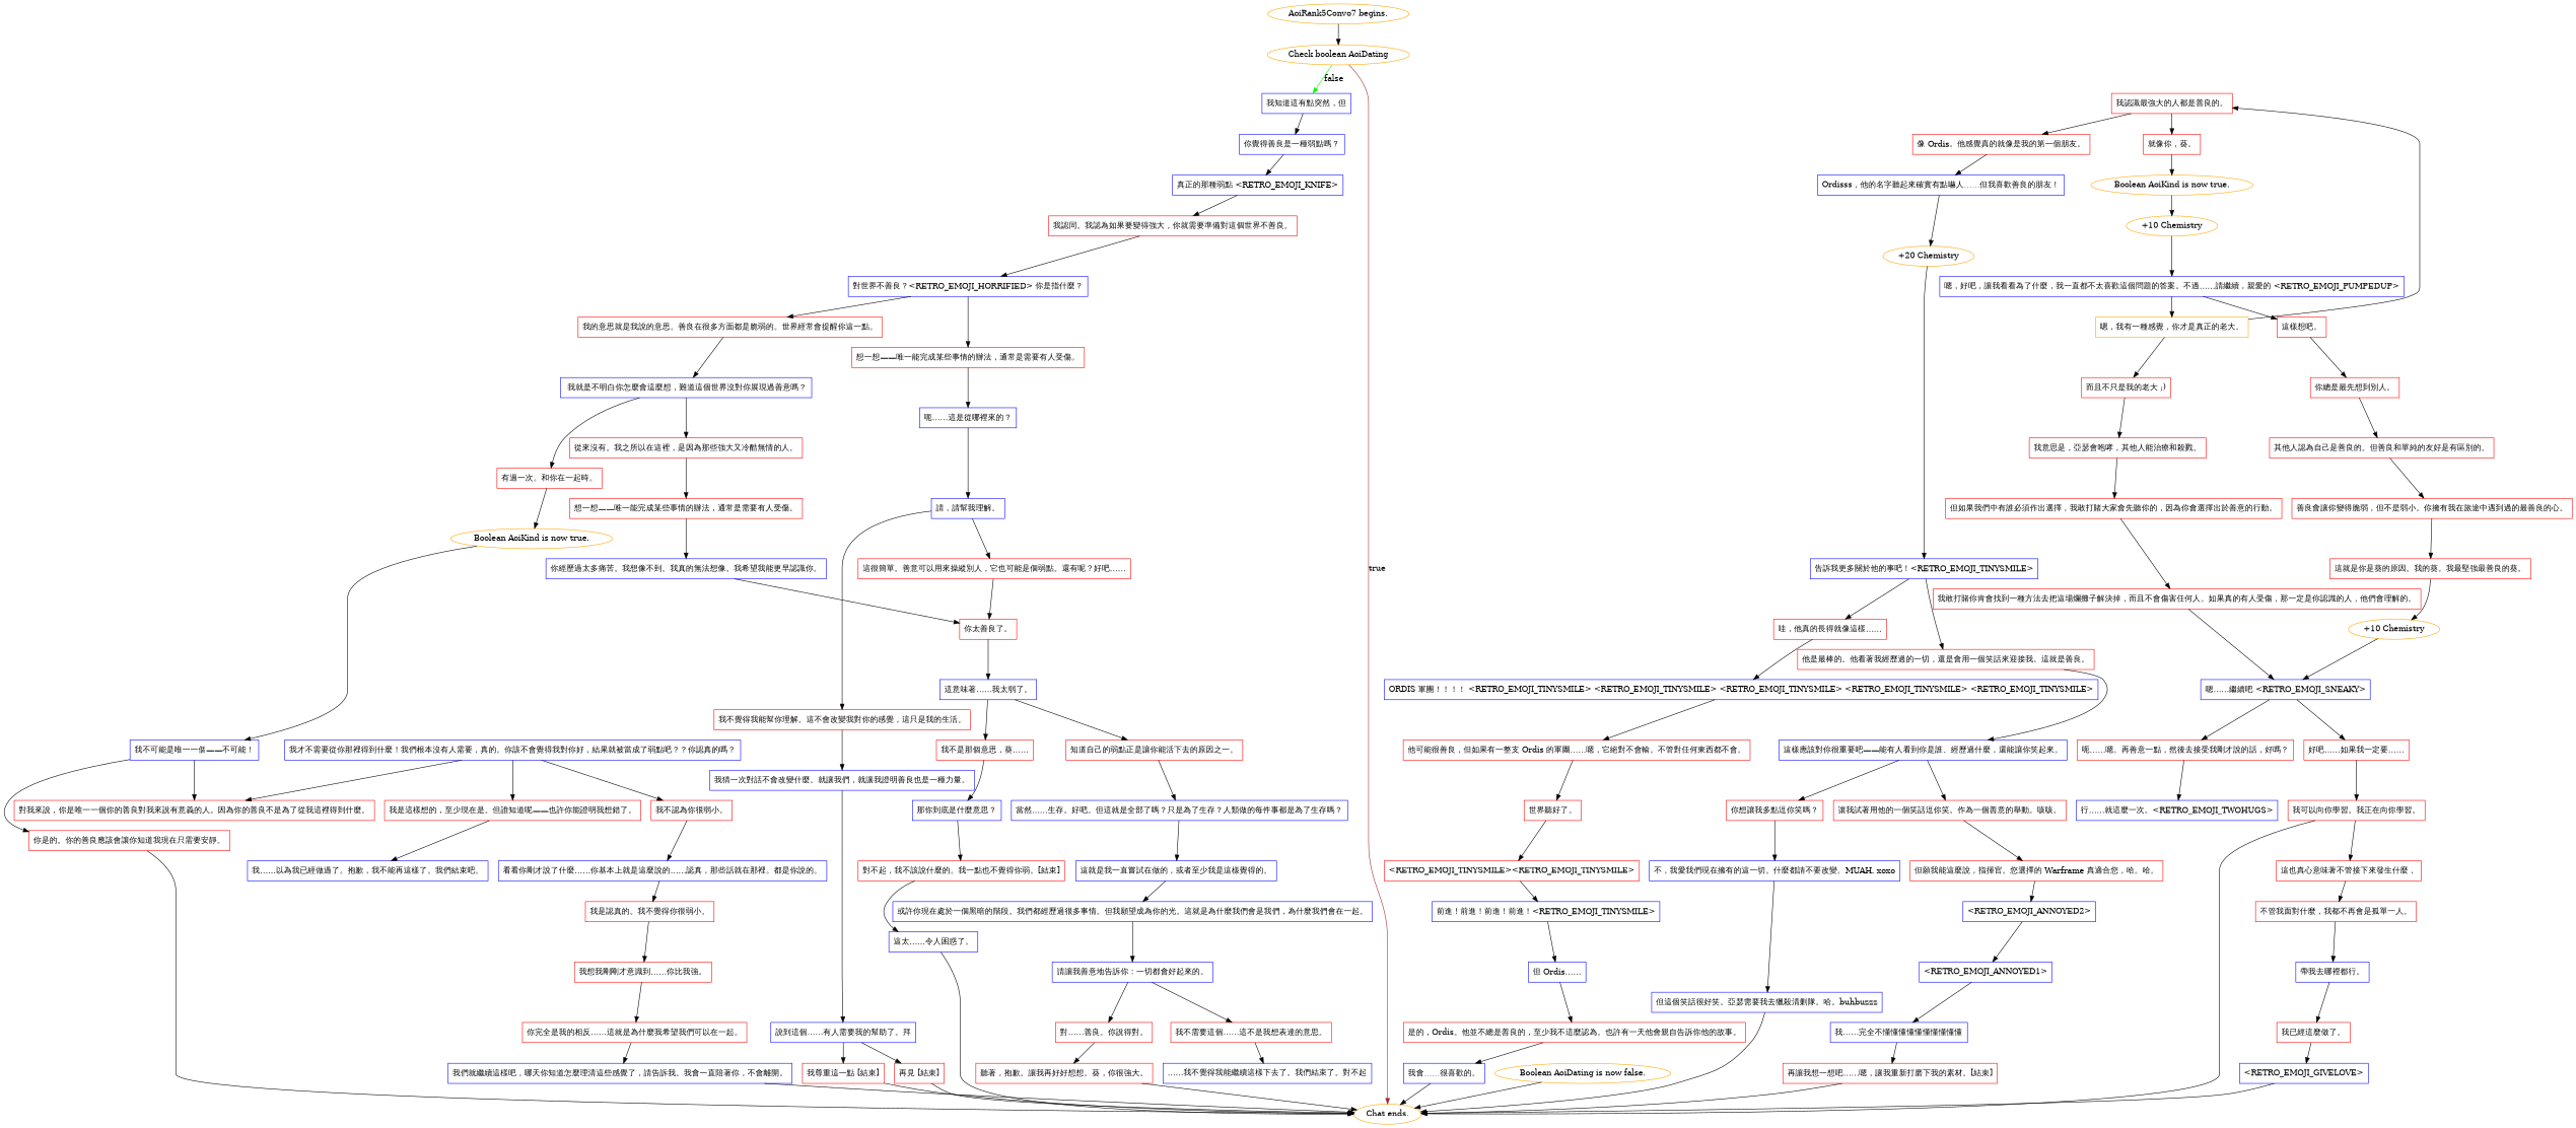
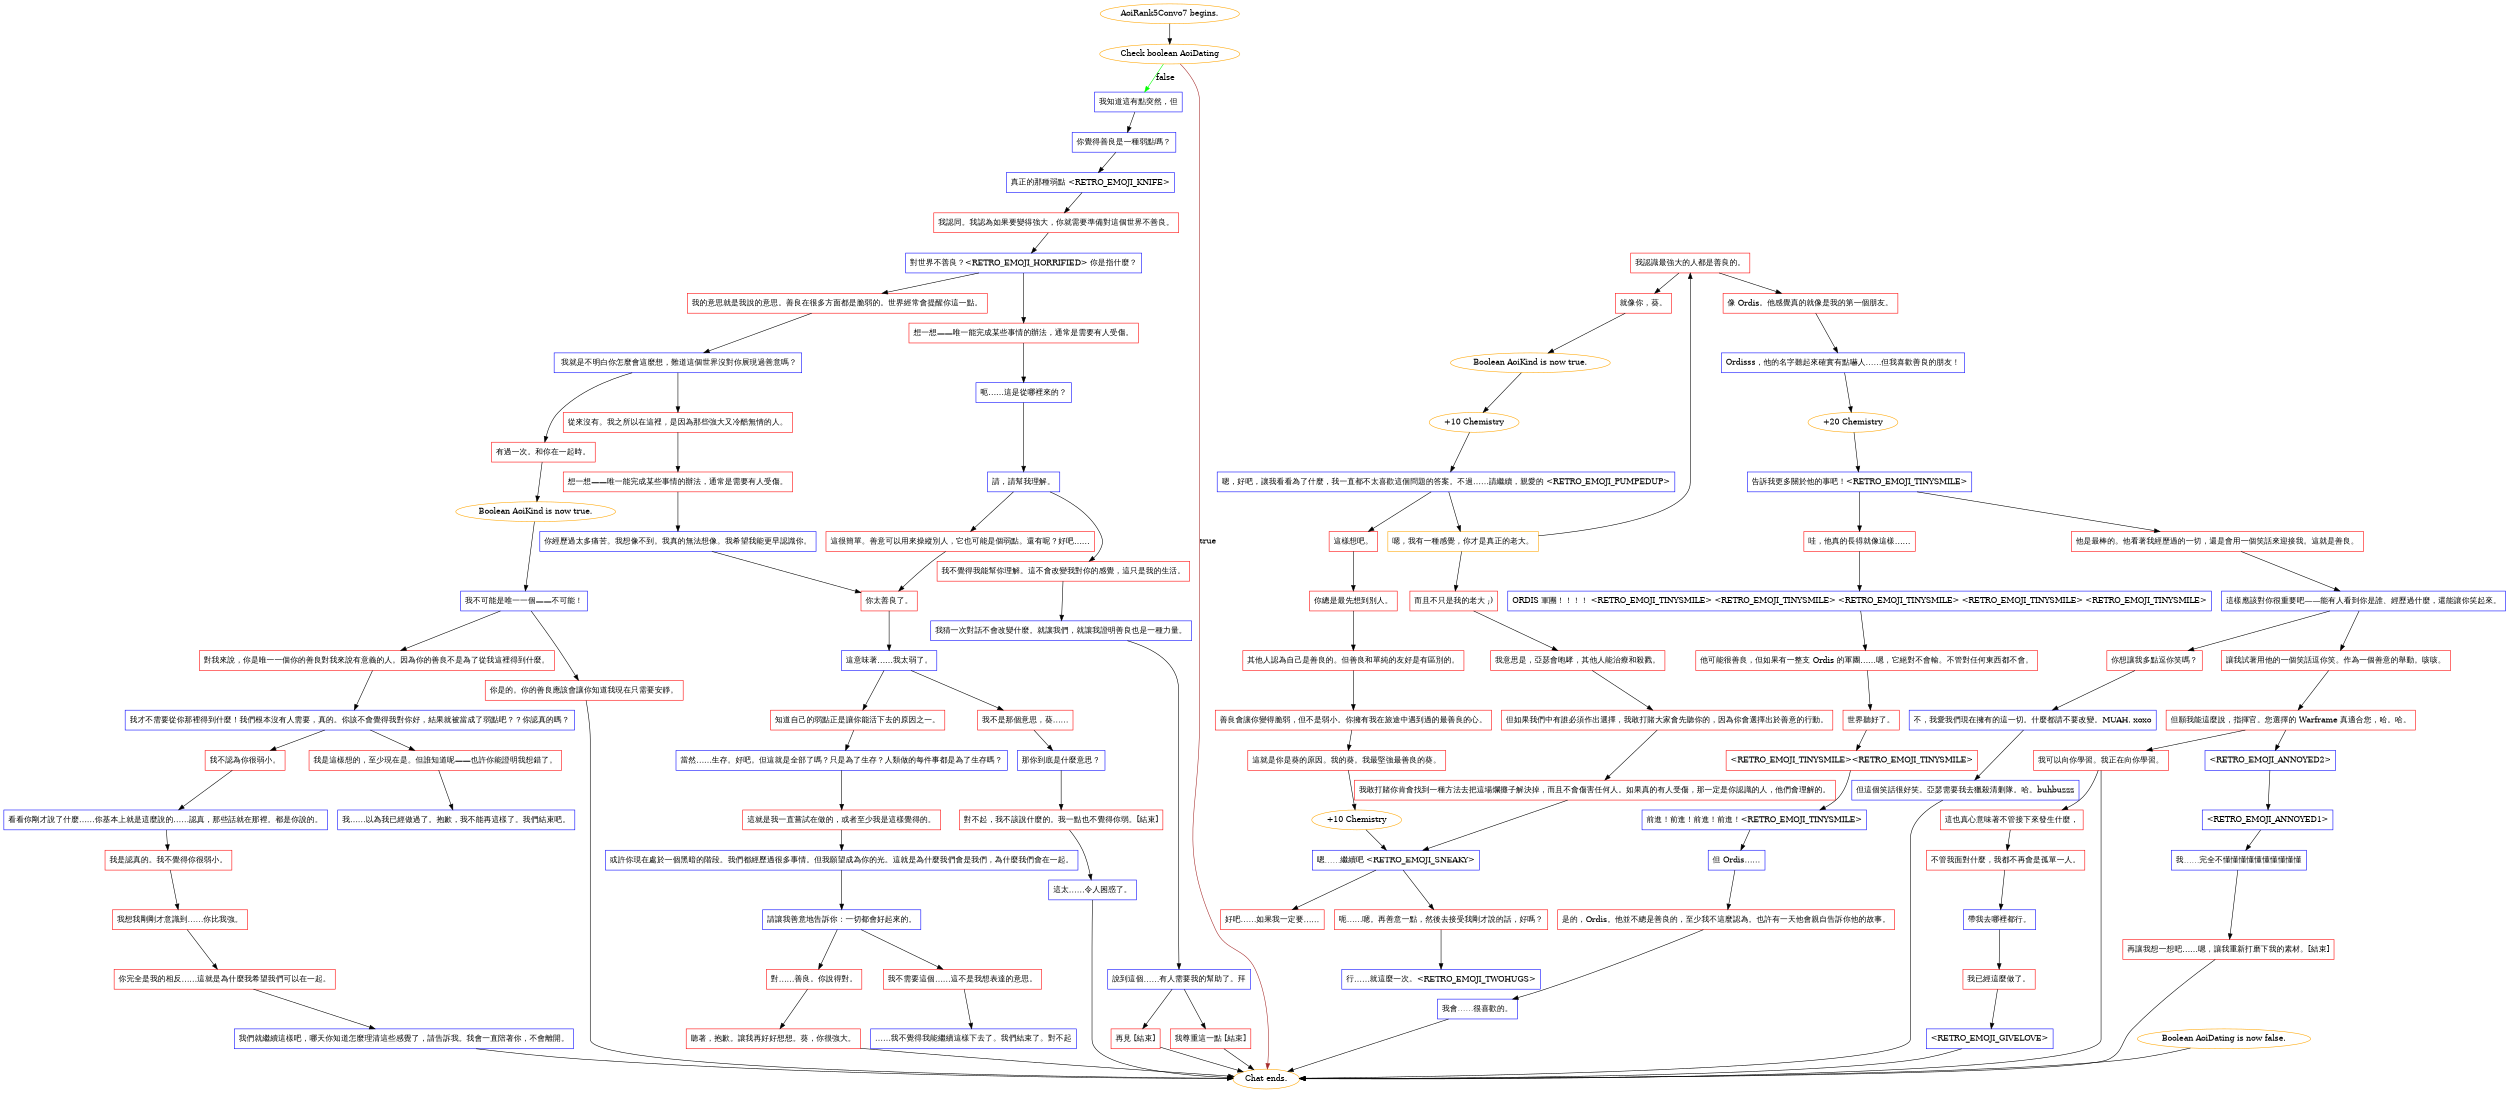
  digraph {
    node [color=red shape=box]
    "AoiRank5Convo7 begins." [color=orange shape=""]
    n2 [color=orange label="Check boolean AoiDating" shape=""]
    n3 [color=blue label="我知道這有點突然，但"]
    "Chat ends." [color=orange shape=""]
    n5 [color=blue label="你覺得善良是一種弱點嗎？"]
    n6 [color=blue label="真正的那種弱點 <RETRO_EMOJI_KNIFE>"]
    n7 [label="我認同。我認為如果要變得強大，你就需要準備對這個世界不善良。"]
    n8 [label="我認識最強大的人都是善良的。"]
    n9 [label="就像你，葵。"]
    n10 [label="像 Ordis。他感覺真的就像是我的第一個朋友。"]
    n11 [color=blue label="對世界不善良？<RETRO_EMOJI_HORRIFIED> 你是指什麼？"]
    n12 [color=orange label="Boolean AoiKind is now true." shape=""]
    n13 [color=blue label="Ordisss，他的名字聽起來確實有點嚇人……但我喜歡善良的朋友！"]
    n14 [label="我的意思就是我說的意思。善良在很多方面都是脆弱的。世界經常會提醒你這一點。"]
    n15 [label="想一想——唯一能完成某些事情的辦法，通常是需要有人受傷。"]
    n16 [color=orange label="+10 Chemistry" shape=""]
    n17 [color=orange label="+20 Chemistry" shape=""]
    n18 [color=blue label=" 我就是不明白你怎麼會這麼想，難道這個世界沒對你展現過善意嗎？"]
    n19 [color=blue label="呃……這是從哪裡來的？"]
    n20 [color=blue label="嗯，好吧，讓我看看為了什麼，我一直都不太喜歡這個問題的答案。不過……請繼續，親愛的 <RETRO_EMOJI_PUMPEDUP>"]
    n21 [color=blue label="告訴我更多關於他的事吧！<RETRO_EMOJI_TINYSMILE>"]
    n22 [label="有過一次。和你在一起時。"]
    n23 [label="從來沒有。我之所以在這裡，是因為那些強大又冷酷無情的人。"]
    n24 [color=blue label="請，請幫我理解。"]
    n25 [label="這樣想吧。"]
    n26 [color=orange label="嗯，我有一種感覺，你才是真正的老大。"]
    n27 [label="哇，他真的長得就像這樣……"]
    n28 [label="他是最棒的。他看著我經歷過的一切，還是會用一個笑話來迎接我。這就是善良。"]
    n29 [color=orange label="Boolean AoiKind is now true." shape=""]
    n30 [label="想一想——唯一能完成某些事情的辦法，通常是需要有人受傷。"]
    n31 [label="這很簡單。善意可以用來操縱別人，它也可能是個弱點。還有呢？好吧……\n"]
    n32 [label="我不覺得我能幫你理解。這不會改變我對你的感覺，這只是我的生活。\n"]
    n33 [label="你總是最先想到別人。"]
    n34 [label="而且不只是我的老大 ;)"]
    n35 [color=blue label="ORDIS 軍團！！！！ <RETRO_EMOJI_TINYSMILE> <RETRO_EMOJI_TINYSMILE> <RETRO_EMOJI_TINYSMILE> <RETRO_EMOJI_TINYSMILE> <RETRO_EMOJI_TINYSMILE>"]
    n36 [color=blue label="這樣應該對你很重要吧——能有人看到你是誰、經歷過什麼，還能讓你笑起來。"]
    n37 [color=blue label="我不可能是唯一一個——不可能！"]
    n38 [color=blue label="你經歷過太多痛苦。我想像不到。我真的無法想像。我希望我能更早認識你。"]
    n39 [label="你太善良了。"]
    n40 [color=blue label="我猜一次對話不會改變什麼。就讓我們，就讓我證明善良也是一種力量。"]
    n41 [label="其他人認為自己是善良的。但善良和單純的友好是有區別的。"]
    n42 [label="我意思是，亞瑟會咆哮，其他人能治療和殺戮。"]
    n43 [label="他可能很善良，但如果有一整支 Ordis 的軍團……嗯，它絕對不會輸。不管對任何東西都不會。"]
    n44 [label="你想讓我多點逗你笑嗎？"]
    n45 [label="讓我試著用他的一個笑話逗你笑。作為一個善意的舉動。咳咳。"]
    n46 [label="對我來說，你是唯一一個你的善良對我來說有意義的人。因為你的善良不是為了從我這裡得到什麼。"]
    n47 [label="你是的。你的善良應該會讓你知道我現在只需要安靜。"]
    n48 [color=blue label="這意味著……我太弱了。"]
    n49 [color=blue label="說到這個……有人需要我的幫助了。拜"]
    n50 [label="善良會讓你變得脆弱，但不是弱小。你擁有我在旅途中遇到過的最善良的心。"]
    n51 [label="但如果我們中有誰必須作出選擇，我敢打賭大家會先聽你的，因為你會選擇出於善意的行動。"]
    n52 [label="世界聽好了。"]
    n53 [color=blue label="不，我愛我們現在擁有的這一切。什麼都請不要改變。MUAH. xoxo"]
    n54 [label="但願我能這麼說，指揮官。您選擇的 Warframe 真適合您，哈。哈。"]
    n55 [color=blue label="我才不需要從你那裡得到什麼！我們根本沒有人需要，真的。你該不會覺得我對你好，結果就被當成了弱點吧？？你認真的嗎？"]
    n56 [label="我不是那個意思，葵……"]
    n57 [label="知道自己的弱點正是讓你能活下去的原因之一。"]
    n58 [label="我尊重這一點 [結束]"]
    n59 [label="再見 [結束]"]
    n60 [label="這就是你是葵的原因。我的葵。我最堅強最善良的葵。"]
    n61 [label="我敢打賭你肯會找到一種方法去把這場爛攤子解決掉，而且不會傷害任何人。如果真的有人受傷，那一定是你認識的人，他們會理解的。"]
    n62 [label="<RETRO_EMOJI_TINYSMILE><RETRO_EMOJI_TINYSMILE>"]
    n63 [color=blue label="但這個笑話很好笑。亞瑟需要我去獵殺清剿隊。哈。buhbuzzz"]
    n64 [color=blue label="<RETRO_EMOJI_ANNOYED2>"]
    n65 [label="我是這樣想的，至少現在是。但誰知道呢——也許你能證明我想錯了。"]
    n66 [label="我不認為你很弱小。"]
    n67 [color=blue label="那你到底是什麼意思？"]
    n68 [color=blue label="當然……生存。好吧。但這就是全部了嗎？只是為了生存？人類做的每件事都是為了生存嗎？"]
    n69 [color=orange label="+10 Chemistry" shape=""]
    n70 [color=blue label="嗯……繼續吧 <RETRO_EMOJI_SNEAKY>"]
    n71 [color=blue label="前進！前進！前進！前進！<RETRO_EMOJI_TINYSMILE>"]
    n72 [color=blue label="<RETRO_EMOJI_ANNOYED1>"]
    n73 [color=blue label="我……以為我已經做過了。抱歉，我不能再這樣了。我們結束吧。"]
    n74 [color=blue label="看看你剛才說了什麼……你基本上就是這麼說的……認真，那些話就在那裡。都是你說的。"]
    n75 [label="對不起，我不該說什麼的。我一點也不覺得你弱。[結束]"]
-   n76 [color=blue label="這就是我一直嘗試在做的，或者至少我是這樣覺得的。"]
+   n76 [label="這就是我一直嘗試在做的，或者至少我是這樣覺得的。"]
    n77 [label="呃……嗯。再善意一點，然後去接受我剛才說的話，好嗎？"]
    n78 [label="好吧……如果我一定要……"]
    n79 [color=blue label="但 Ordis……"]
    n80 [color=blue label="我……完全不懂懂懂懂懂懂懂懂懂懂"]
    n81 [label="我是認真的。我不覺得你很弱小。"]
    n82 [color=blue label="這太……令人困惑了。"]
    n83 [color=blue label="或許你現在處於一個黑暗的階段。我們都經歷過很多事情。但我願望成為你的光。這就是為什麼我們會是我們，為什麼我們會在一起。"]
    n84 [color=blue label="行……就這麼一次。<RETRO_EMOJI_TWOHUGS>"]
    n85 [label="我可以向你學習。我正在向你學習。"]
    n86 [label="是的，Ordis。他並不總是善良的，至少我不這麼認為。也許有一天他會親自告訴你他的故事。"]
    n87 [label="再讓我想一想吧……嗯，讓我重新打磨下我的素材。[結束]"]
    n88 [label="我想我剛剛才意識到……你比我強。"]
    n89 [color=blue label="請讓我善意地告訴你：一切都會好起來的。"]
    n90 [label="這也真心意味著不管接下來發生什麼，"]
    n91 [color=blue label="我會……很喜歡的。"]
    n92 [color=orange label="Boolean AoiDating is now false." shape=""]
    n93 [label="你完全是我的相反……這就是為什麼我希望我們可以在一起。"]
    n94 [label="對……善良。你說得對。"]
    n95 [label="我不需要這個……這不是我想表達的意思。"]
    n96 [label="不管我面對什麼，我都不再會是孤單一人。"]
    n97 [color=blue label="我們就繼續這樣吧，哪天你知道怎麼理清這些感覺了，請告訴我。我會一直陪著你，不會離開。"]
    n98 [label="聽著，抱歉。讓我再好好想想。葵，你很強大。\n"]
    n99 [color=blue label="……我不覺得我能繼續這樣下去了。我們結束了。對不起"]
    n100 [color=blue label="帶我去哪裡都行。"]
    n101 [label="我已經這麼做了。"]
    n102 [color=blue label="<RETRO_EMOJI_GIVELOVE>"]
    "AoiRank5Convo7 begins." -> n2
    n2 -> n3 [color=green label=false]
    n2 -> "Chat ends." [color=brown label=true]
    n3 -> n5
    n5 -> n6
    n6 -> n7
    n7 -> n11
    n8 -> n9
    n8 -> n10
    n9 -> n12
    n10 -> n13
    n11 -> n14
    n11 -> n15
    n12 -> n16
    n13 -> n17
    n14 -> n18
    n15 -> n19
    n16 -> n20
    n17 -> n21
    n18 -> n22
    n18 -> n23
    n19 -> n24
    n20 -> n25
    n20 -> n26
    n21 -> n27
    n21 -> n28
    n22 -> n29
    n23 -> n30
    n24 -> n31
    n24 -> n32
    n25 -> n33
    n26 -> n8
    n26 -> n34
    n27 -> n35
    n28 -> n36
    n29 -> n37
    n30 -> n38
    n31 -> n39
    n32 -> n40
    n33 -> n41
    n34 -> n42
    n35 -> n43
    n36 -> n44
    n36 -> n45
    n37 -> n46
    n37 -> n47
    n38 -> n39
    n39 -> n48
    n40 -> n49
    n41 -> n50
    n42 -> n51
    n43 -> n52
    n44 -> n53
    n45 -> n54
-   n55 -> n46
+   n46 -> n55
    n47 -> "Chat ends."
    n48 -> n56
    n48 -> n57
    n49 -> n58
    n49 -> n59
    n50 -> n60
    n51 -> n61
    n52 -> n62
    n53 -> n63
    n54 -> n64
    n55 -> n65
    n55 -> n66
    n56 -> n67
    n57 -> n68
    n58 -> "Chat ends."
    n59 -> "Chat ends."
    n60 -> n69
    n61 -> n70
    n62 -> n71
    n63 -> "Chat ends."
    n64 -> n72
    n65 -> n73
    n66 -> n74
    n67 -> n75
    n68 -> n76
    n69 -> n70
    n70 -> n77
    n70 -> n78
    n71 -> n79
    n72 -> n80
    n74 -> n81
    n75 -> n82
    n76 -> n83
    n77 -> n84
-   n78 -> n85
+   n54 -> n85
    n79 -> n86
    n80 -> n87
    n81 -> n88
    n82 -> "Chat ends."
    n83 -> n89
    n85 -> "Chat ends."
    n85 -> n90
    n86 -> n91
    n87 -> "Chat ends."
    n88 -> n93
    n89 -> n94
    n89 -> n95
    n90 -> n96
    n91 -> "Chat ends."
    n92 -> "Chat ends."
    n93 -> n97
    n94 -> n98
    n95 -> n99
    n96 -> n100
    n97 -> "Chat ends."
    n98 -> "Chat ends."
    n100 -> n101
    n101 -> n102
    n102 -> "Chat ends."
  }
